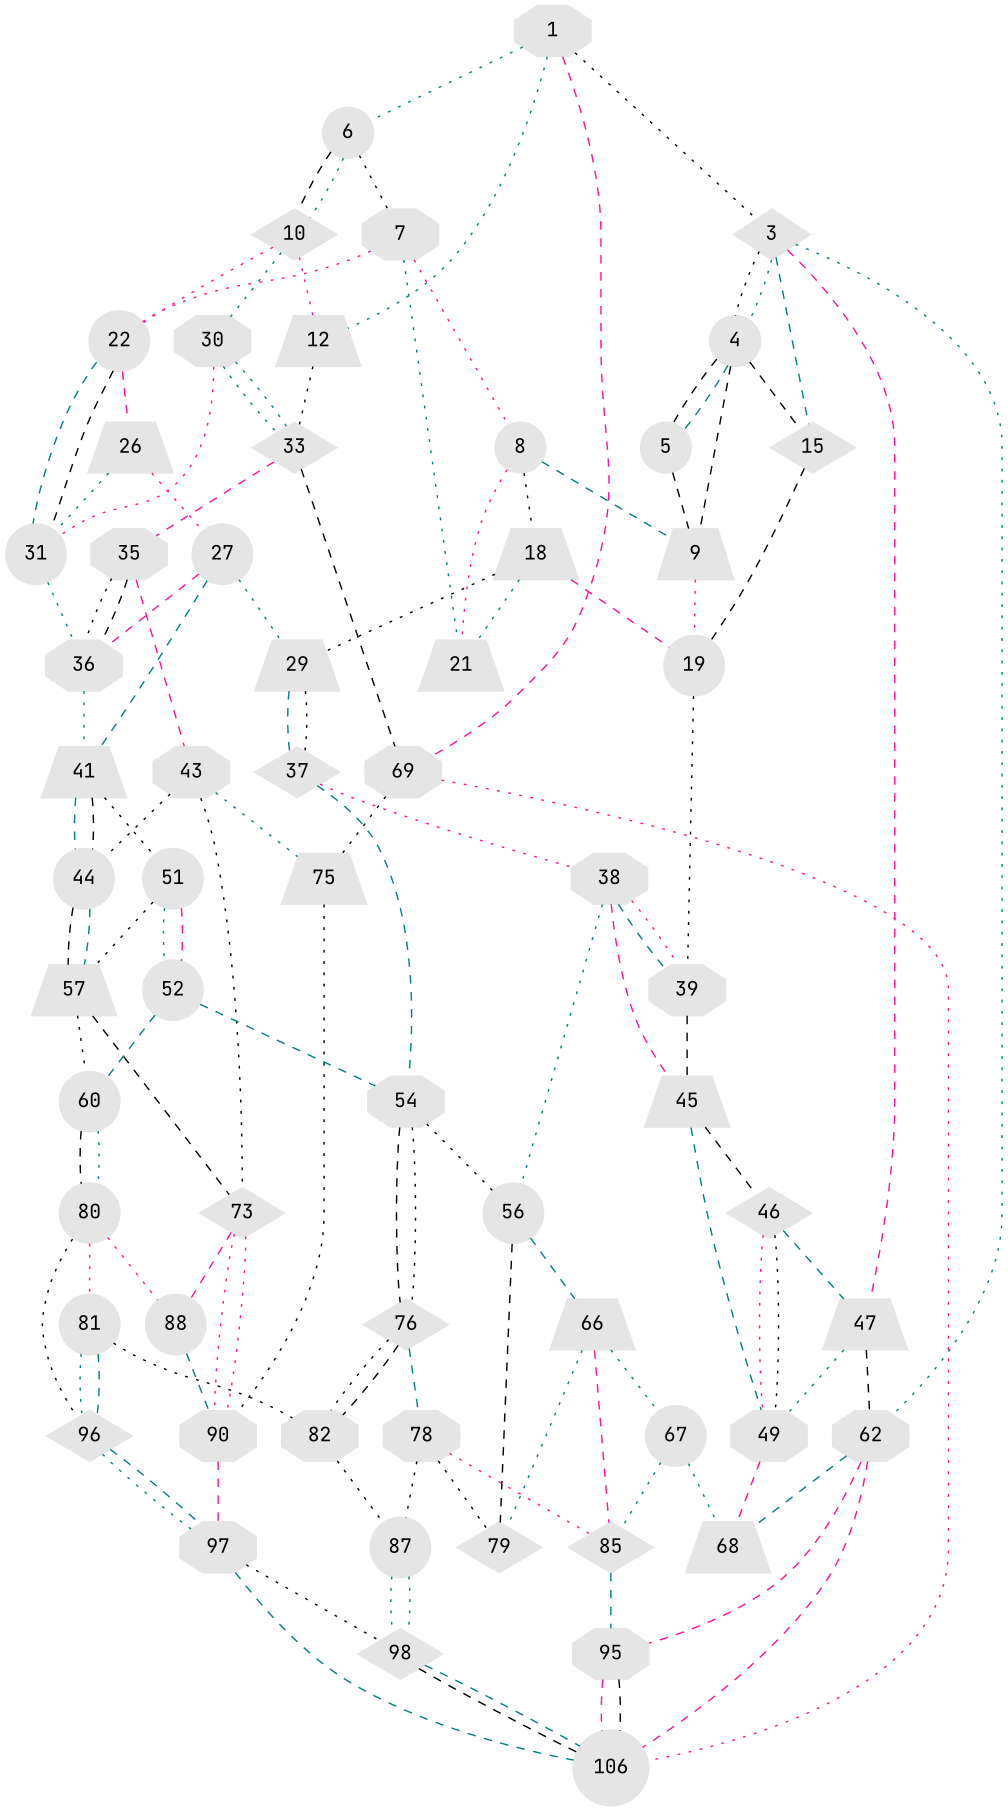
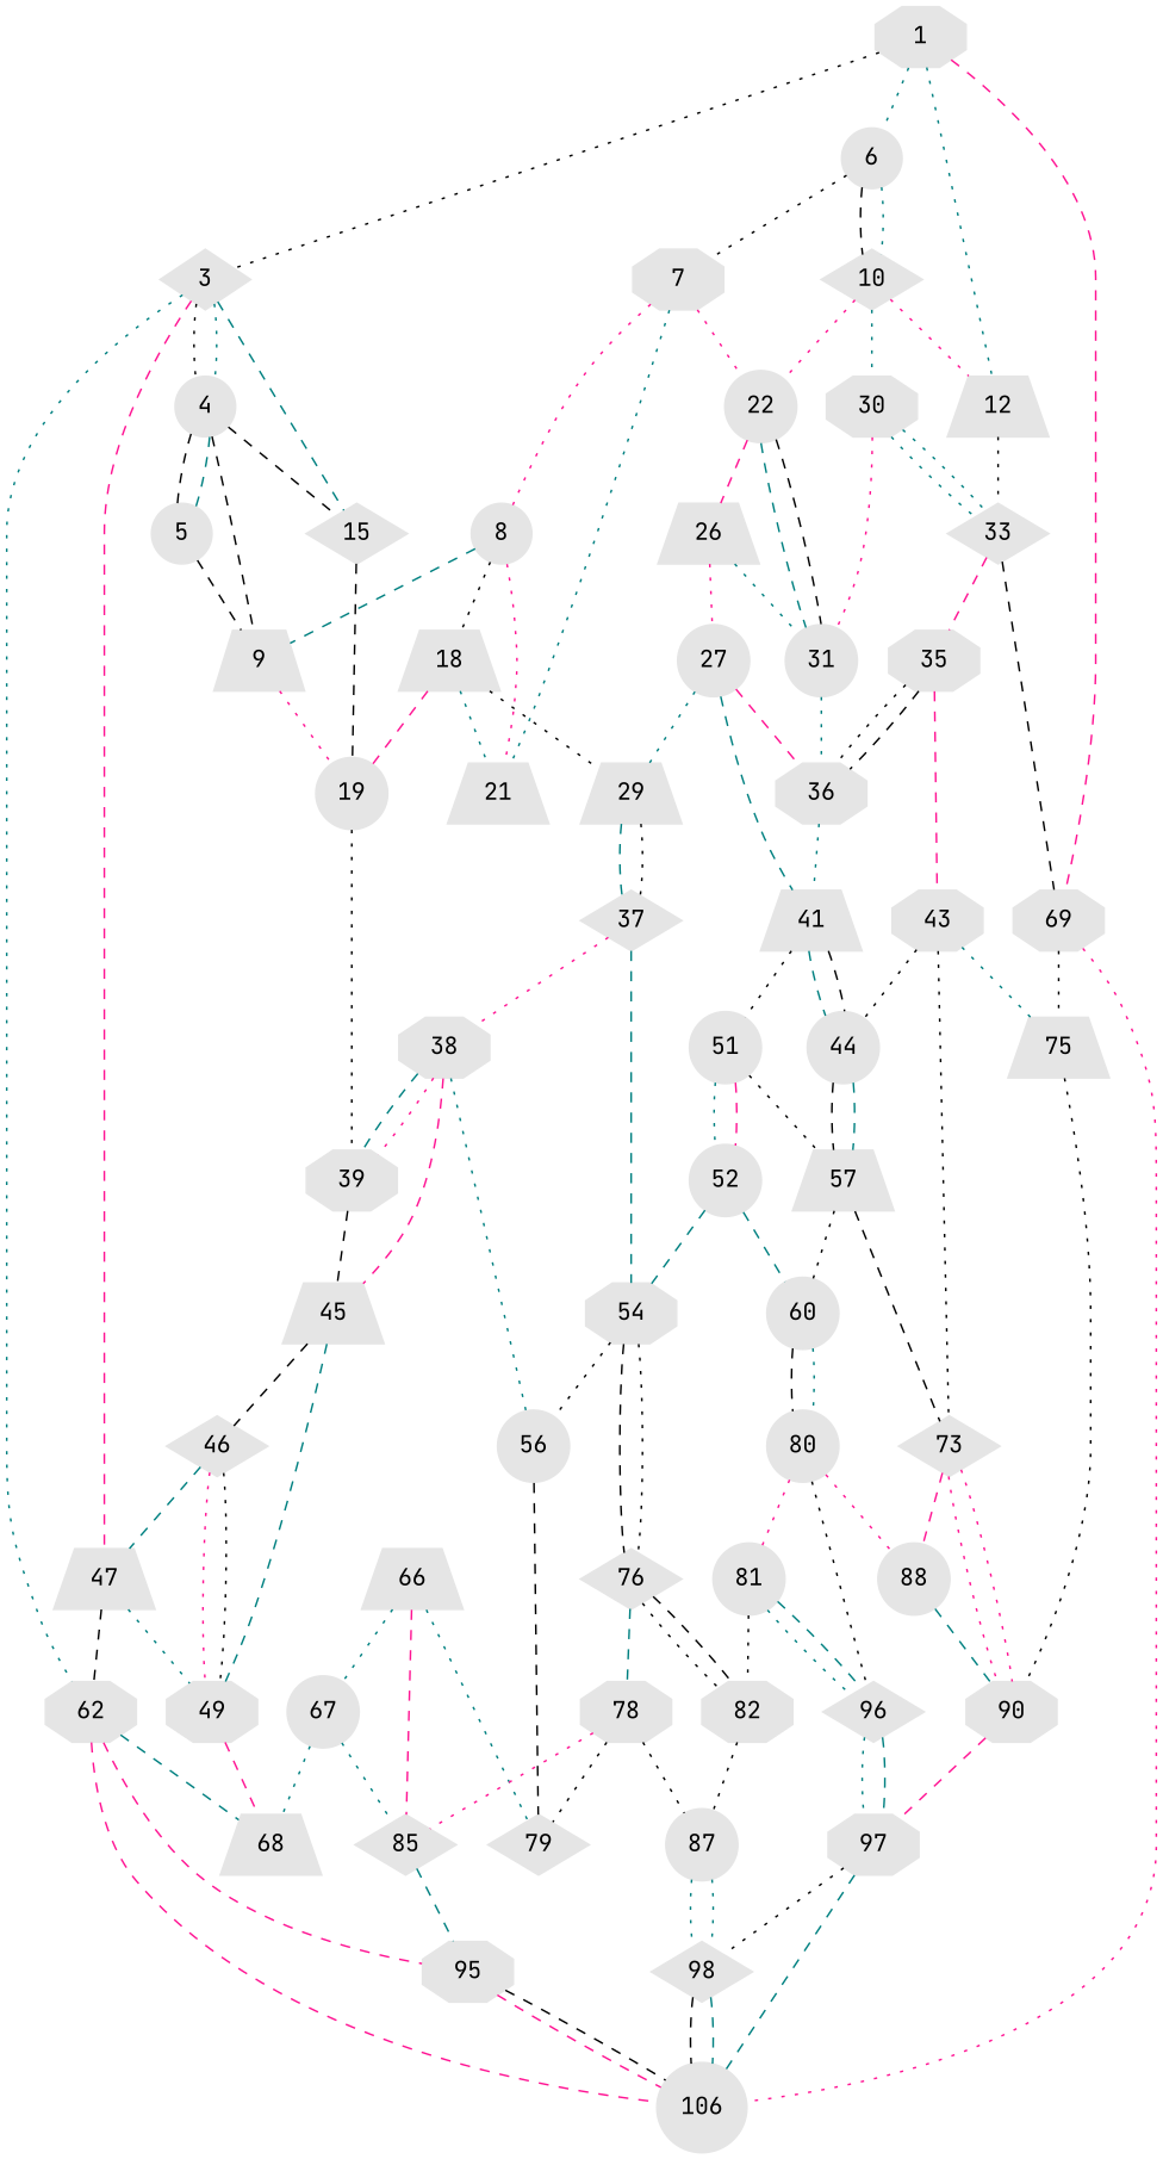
  graph {
    fontname="JetBrains Mono"
    node [color=gray90 fontname="JetBrains Mono" shape=circle style=filled]
    edge [color=teal fontname="JetBrains Mono" style=dotted]
    1 [shape=octagon super="+2"]
    3 [shape=diamond super="+16"]
    6
    12 [shape=trapezium]
    69 [shape=octagon super="+70"]
    4 [super="+13"]
    15 [shape=diamond]
    47 [shape=trapezium super="+61"]
    62 [shape=octagon super="+63"]
    7 [shape=octagon super="+20"]
    10 [shape=diamond super="+11"]
    33 [shape=diamond super="+34"]
    75 [shape=trapezium super="+91"]
    n14 [label=106 super="+101"]
    5
    9 [shape=trapezium super="+14"]
    19 [super="+24"]
    49 [shape=octagon super="+64"]
    68 [shape=trapezium super="+71"]
    95 [shape=octagon]
    8 [super="+17"]
    21 [shape=trapezium]
    22 [super="+23"]
    30 [shape=octagon]
    18 [shape=trapezium super="+25"]
    26 [shape=trapezium]
    31 [super="+32"]
    29 [shape=trapezium]
    39 [shape=octagon]
    35 [shape=octagon]
    37 [shape=diamond]
    45 [shape=trapezium super="+48"]
    27 [super="+28"]
    36 [shape=octagon super="+40"]
    41 [shape=trapezium super="+42"]
    44
    51 [super="+58"]
    38 [shape=octagon super="+50"]
    54 [shape=octagon super="+55"]
    43 [shape=octagon super="+72"]
    73 [shape=diamond super="+74"]
    56 [super="+65"]
    76 [shape=diamond super="+77"]
    46 [shape=diamond]
    66 [shape=trapezium super="+83"]
    79 [shape=diamond]
    57 [shape=trapezium super="+59"]
    52 [super="+53"]
    88
    90 [shape=octagon super="+92"]
    60
    80 [super="+89"]
    78 [shape=octagon super="+84"]
    82 [shape=octagon super="+86"]
    67 [super="+93"]
    85 [shape=diamond super="+94"]
    81
    96 [shape=diamond]
    97 [shape=octagon super="+99"]
    87
    98 [shape=diamond]
    1 -- 3 [color=black]
    1 -- 6
    1 -- 12
    1 -- 69 [color=deeppink style=dashed]
    3 -- 4 [color=black]
    3 -- 4
    3 -- 15 [style=dashed]
    3 -- 47 [color=deeppink style=dashed]
    3 -- 62
    6 -- 7 [color=black]
    6 -- 10 [color=black style=dashed]
    6 -- 10
    12 -- 33 [color=black]
    69 -- 75 [color=black weight=2]
    69 -- n14 [color=deeppink]
    4 -- 15 [color=black style=dashed]
    4 -- 5 [color=black style=dashed]
    4 -- 5 [style=dashed]
    4 -- 9 [color=black style=dashed]
    15 -- 19 [color=black style=dashed]
    47 -- 62 [color=black style=dashed]
    47 -- 49
    62 -- n14 [color=deeppink style=dashed]
    62 -- 68 [style=dashed]
    62 -- 95 [color=deeppink style=dashed]
    7 -- 8 [color=deeppink]
    7 -- 21
    7 -- 22 [color=deeppink]
    10 -- 12 [color=deeppink]
    10 -- 22 [color=deeppink]
    10 -- 30
    33 -- 69 [color=black style=dashed]
    33 -- 35 [color=deeppink style=dashed]
    75 -- 90 [color=black]
    5 -- 9 [color=black style=dashed]
    9 -- 19 [color=deeppink]
    19 -- 39 [color=black]
    49 -- 68 [color=deeppink style=dashed]
    95 -- n14 [color=deeppink style=dashed]
    95 -- n14 [color=black style=dashed]
    8 -- 9 [style=dashed]
    8 -- 21 [color=deeppink]
    8 -- 18 [color=black]
    22 -- 26 [color=deeppink style=dashed]
    22 -- 31 [style=dashed]
    22 -- 31 [color=black style=dashed]
    30 -- 33
    30 -- 33
    30 -- 31 [color=deeppink]
    18 -- 19 [color=deeppink style=dashed]
    18 -- 21
    18 -- 29 [color=black]
    26 -- 31
    26 -- 27 [color=deeppink]
    31 -- 36
    29 -- 37 [style=dashed]
    29 -- 37 [color=black]
    39 -- 45 [color=black style=dashed]
    35 -- 36 [color=black]
    35 -- 36 [color=black style=dashed]
    35 -- 43 [color=deeppink style=dashed]
    37 -- 38 [color=deeppink]
    37 -- 54 [style=dashed]
    45 -- 49 [style=dashed]
    45 -- 46 [color=black style=dashed]
    27 -- 29
    27 -- 36 [color=deeppink style=dashed]
    27 -- 41 [style=dashed]
    36 -- 41
    41 -- 44 [style=dashed]
    41 -- 44 [color=black style=dashed]
    41 -- 51 [color=black]
    44 -- 57 [color=black style=dashed]
    44 -- 57 [style=dashed]
    51 -- 57 [color=black]
    51 -- 52 [weight=2]
    51 -- 52 [color=deeppink style=dashed]
    38 -- 39 [style=dashed]
    38 -- 39 [color=deeppink]
    38 -- 45 [color=deeppink style=dashed]
    38 -- 56
    54 -- 56 [color=black]
    54 -- 76 [color=black style=dashed]
    54 -- 76 [color=black]
    43 -- 75
    43 -- 44 [color=black]
    43 -- 73 [color=black]
    73 -- 88 [color=deeppink style=dashed]
    73 -- 90 [color=deeppink]
    73 -- 90 [color=deeppink]
-   56 -- 66 [style=dashed]
    56 -- 79 [color=black style=dashed]
    76 -- 78 [style=dashed]
    76 -- 82 [color=black weight=2]
    76 -- 82 [color=black style=dashed]
    46 -- 47 [style=dashed]
    46 -- 49 [color=deeppink]
    46 -- 49 [color=black]
    66 -- 79
    66 -- 67
    66 -- 85 [color=deeppink style=dashed]
    57 -- 73 [color=black style=dashed]
    57 -- 60 [color=black]
    52 -- 54 [style=dashed]
    52 -- 60 [style=dashed]
    88 -- 90 [style=dashed]
    90 -- 97 [color=deeppink style=dashed]
    60 -- 80 [color=black style=dashed]
    60 -- 80
    80 -- 88 [color=deeppink]
    80 -- 81 [color=deeppink]
    80 -- 96 [color=black]
    78 -- 79 [color=black]
    78 -- 85 [color=deeppink]
    78 -- 87 [color=black]
    82 -- 87 [color=black]
    67 -- 68 [weight=2]
    67 -- 85
    85 -- 95 [style=dashed]
    81 -- 82 [color=black]
    81 -- 96
    81 -- 96 [style=dashed]
    96 -- 97
    96 -- 97 [style=dashed]
    97 -- n14 [style=dashed]
    97 -- 98 [color=black]
    87 -- 98
    87 -- 98
    98 -- n14 [color=black style=dashed]
    98 -- n14 [style=dashed]
  }
